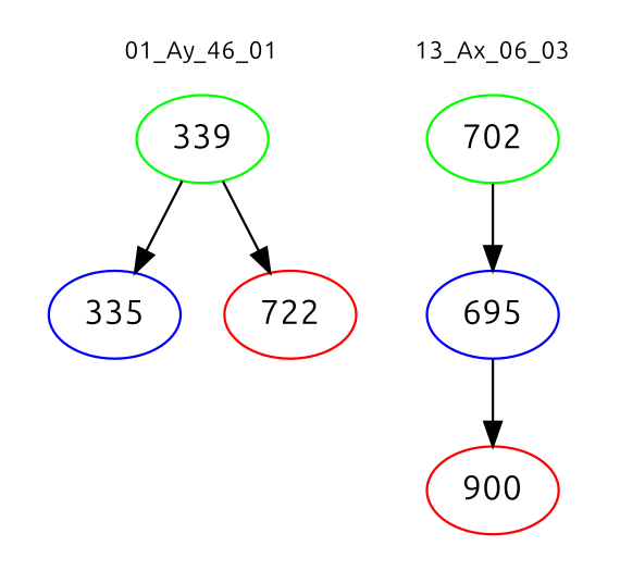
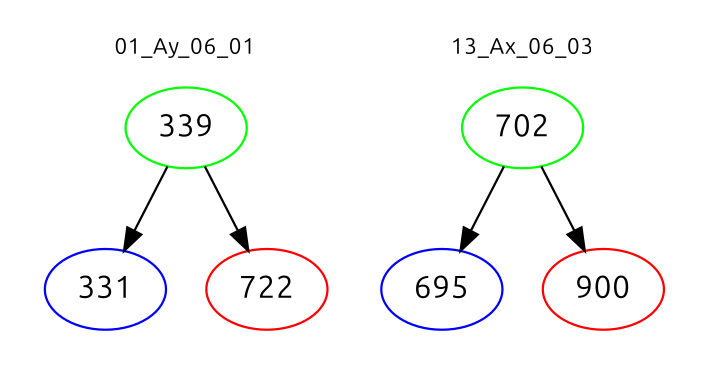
  digraph {
    fontname=Ubuntu
    node [color=green fontname=Ubuntu]
    edge [color=black fontname=Ubuntu]
    n1 [label=339]
-   n2 [color=blue label=335]
+   n2 [color=blue label=331]
    n3 [color=red label=722]
    n4 [label=702]
    n5 [color=blue label=695]
    n6 [color=red label=900]
    subgraph cluster_1 {
      color=white
      fontsize=10
-     label="01_Ay_46_01"
+     label="01_Ay_06_01"
      n1
      n2
      n3
    }
    subgraph cluster_2 {
      color=white
      fontsize=10
      label="13_Ax_06_03"
      n4
      n5
      n6
    }
    n1 -> n2
    n1 -> n3
    n4 -> n5
-   n5 -> n6
+   n4 -> n6
  }
